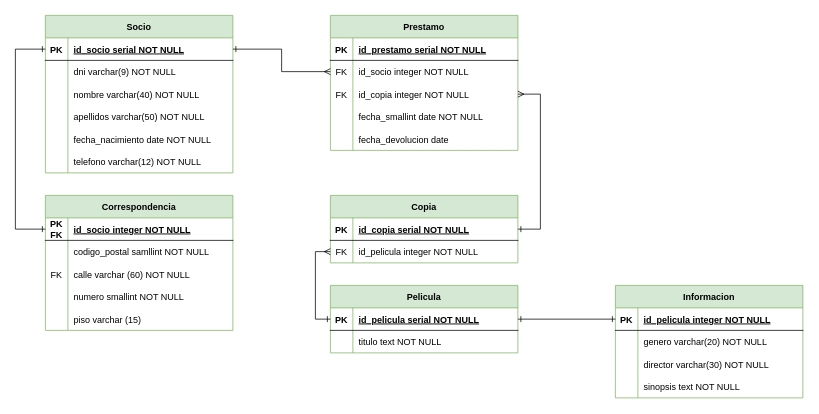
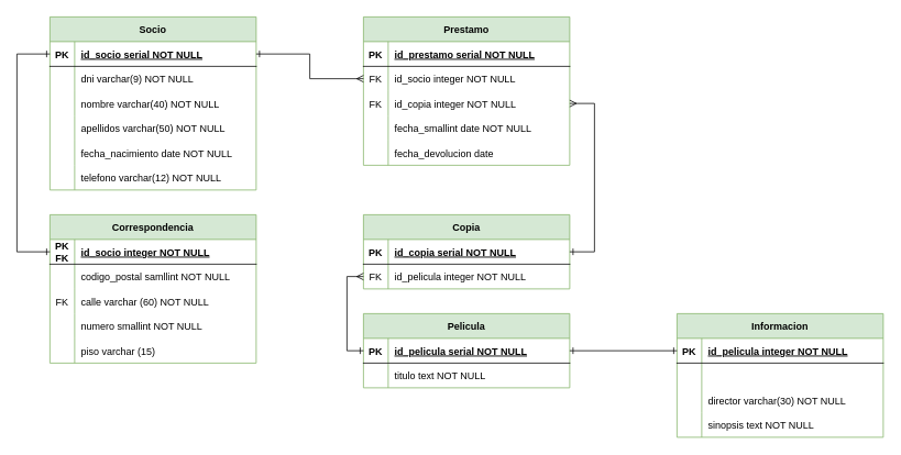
  <mxCell id="0" />
  <mxCell id="1" parent="0" />
  <mxCell id="2" value="Prestamo" style="shape=table;startSize=30;container=1;collapsible=1;childLayout=tableLayout;fixedRows=1;rowLines=0;fontStyle=1;align=center;resizeLast=1;fillColor=#d5e8d4;strokeColor=#82b366;" vertex="1" parent="1"><mxGeometry x="440" y="20" width="250" height="180" as="geometry" /></mxCell>
  <mxCell id="3" value="" style="shape=partialRectangle;collapsible=0;dropTarget=0;pointerEvents=0;fillColor=none;points=[[0,0.5],[1,0.5]];portConstraint=eastwest;top=0;left=0;right=0;bottom=1;" vertex="1" parent="2"><mxGeometry y="30" width="250" height="30" as="geometry" /></mxCell>
  <mxCell id="4" value="PK" style="shape=partialRectangle;overflow=hidden;connectable=0;fillColor=none;top=0;left=0;bottom=0;right=0;fontStyle=1;" vertex="1" parent="3"><mxGeometry width="30" height="30" as="geometry"><mxRectangle width="30" height="30" as="alternateBounds" /></mxGeometry></mxCell>
  <mxCell id="5" value="id_prestamo serial NOT NULL" style="shape=partialRectangle;overflow=hidden;connectable=0;fillColor=none;top=0;left=0;bottom=0;right=0;align=left;spacingLeft=6;fontStyle=5;" vertex="1" parent="3"><mxGeometry x="30" width="220" height="30" as="geometry"><mxRectangle width="220" height="30" as="alternateBounds" /></mxGeometry></mxCell>
  <mxCell id="6" value="" style="shape=partialRectangle;collapsible=0;dropTarget=0;pointerEvents=0;fillColor=none;points=[[0,0.5],[1,0.5]];portConstraint=eastwest;top=0;left=0;right=0;bottom=0;" vertex="1" parent="2"><mxGeometry y="60" width="250" height="30" as="geometry" /></mxCell>
  <mxCell id="7" value="FK" style="shape=partialRectangle;overflow=hidden;connectable=0;fillColor=none;top=0;left=0;bottom=0;right=0;" vertex="1" parent="6"><mxGeometry width="30" height="30" as="geometry"><mxRectangle width="30" height="30" as="alternateBounds" /></mxGeometry></mxCell>
  <mxCell id="8" value="id_socio integer NOT NULL" style="shape=partialRectangle;overflow=hidden;connectable=0;fillColor=none;top=0;left=0;bottom=0;right=0;align=left;spacingLeft=6;" vertex="1" parent="6"><mxGeometry x="30" width="220" height="30" as="geometry"><mxRectangle width="220" height="30" as="alternateBounds" /></mxGeometry></mxCell>
  <mxCell id="9" value="" style="shape=partialRectangle;collapsible=0;dropTarget=0;pointerEvents=0;fillColor=none;points=[[0,0.5],[1,0.5]];portConstraint=eastwest;top=0;left=0;right=0;bottom=0;" vertex="1" parent="2"><mxGeometry y="90" width="250" height="30" as="geometry" /></mxCell>
  <mxCell id="10" value="FK" style="shape=partialRectangle;overflow=hidden;connectable=0;fillColor=none;top=0;left=0;bottom=0;right=0;" vertex="1" parent="9"><mxGeometry width="30" height="30" as="geometry"><mxRectangle width="30" height="30" as="alternateBounds" /></mxGeometry></mxCell>
  <mxCell id="11" value="id_copia integer NOT NULL" style="shape=partialRectangle;overflow=hidden;connectable=0;fillColor=none;top=0;left=0;bottom=0;right=0;align=left;spacingLeft=6;" vertex="1" parent="9"><mxGeometry x="30" width="220" height="30" as="geometry"><mxRectangle width="220" height="30" as="alternateBounds" /></mxGeometry></mxCell>
  <mxCell id="12" style="shape=partialRectangle;collapsible=0;dropTarget=0;pointerEvents=0;fillColor=none;points=[[0,0.5],[1,0.5]];portConstraint=eastwest;top=0;left=0;right=0;bottom=0;" vertex="1" parent="2"><mxGeometry y="120" width="250" height="30" as="geometry" /></mxCell>
  <mxCell id="13" style="shape=partialRectangle;overflow=hidden;connectable=0;fillColor=none;top=0;left=0;bottom=0;right=0;" vertex="1" parent="12"><mxGeometry width="30" height="30" as="geometry"><mxRectangle width="30" height="30" as="alternateBounds" /></mxGeometry></mxCell>
  <mxCell id="14" value="fecha_smallint date NOT NULL" style="shape=partialRectangle;overflow=hidden;connectable=0;fillColor=none;top=0;left=0;bottom=0;right=0;align=left;spacingLeft=6;" vertex="1" parent="12"><mxGeometry x="30" width="220" height="30" as="geometry"><mxRectangle width="220" height="30" as="alternateBounds" /></mxGeometry></mxCell>
  <mxCell id="15" style="shape=partialRectangle;collapsible=0;dropTarget=0;pointerEvents=0;fillColor=none;points=[[0,0.5],[1,0.5]];portConstraint=eastwest;top=0;left=0;right=0;bottom=0;" vertex="1" parent="2"><mxGeometry y="150" width="250" height="30" as="geometry" /></mxCell>
  <mxCell id="16" style="shape=partialRectangle;overflow=hidden;connectable=0;fillColor=none;top=0;left=0;bottom=0;right=0;" vertex="1" parent="15"><mxGeometry width="30" height="30" as="geometry"><mxRectangle width="30" height="30" as="alternateBounds" /></mxGeometry></mxCell>
  <mxCell id="17" value="fecha_devolucion date" style="shape=partialRectangle;overflow=hidden;connectable=0;fillColor=none;top=0;left=0;bottom=0;right=0;align=left;spacingLeft=6;" vertex="1" parent="15"><mxGeometry x="30" width="220" height="30" as="geometry"><mxRectangle width="220" height="30" as="alternateBounds" /></mxGeometry></mxCell>
  <mxCell id="18" value="Copia" style="shape=table;startSize=30;container=1;collapsible=1;childLayout=tableLayout;fixedRows=1;rowLines=0;fontStyle=1;align=center;resizeLast=1;fillColor=#d5e8d4;strokeColor=#82b366;" vertex="1" parent="1"><mxGeometry x="440" y="260" width="250" height="90" as="geometry" /></mxCell>
  <mxCell id="19" value="" style="shape=partialRectangle;collapsible=0;dropTarget=0;pointerEvents=0;fillColor=none;points=[[0,0.5],[1,0.5]];portConstraint=eastwest;top=0;left=0;right=0;bottom=1;" vertex="1" parent="18"><mxGeometry y="30" width="250" height="30" as="geometry" /></mxCell>
  <mxCell id="20" value="PK" style="shape=partialRectangle;overflow=hidden;connectable=0;fillColor=none;top=0;left=0;bottom=0;right=0;fontStyle=1;" vertex="1" parent="19"><mxGeometry width="30" height="30" as="geometry"><mxRectangle width="30" height="30" as="alternateBounds" /></mxGeometry></mxCell>
  <mxCell id="21" value="id_copia serial NOT NULL " style="shape=partialRectangle;overflow=hidden;connectable=0;fillColor=none;top=0;left=0;bottom=0;right=0;align=left;spacingLeft=6;fontStyle=5;" vertex="1" parent="19"><mxGeometry x="30" width="220" height="30" as="geometry"><mxRectangle width="220" height="30" as="alternateBounds" /></mxGeometry></mxCell>
  <mxCell id="22" value="" style="shape=partialRectangle;collapsible=0;dropTarget=0;pointerEvents=0;fillColor=none;points=[[0,0.5],[1,0.5]];portConstraint=eastwest;top=0;left=0;right=0;bottom=0;" vertex="1" parent="18"><mxGeometry y="60" width="250" height="30" as="geometry" /></mxCell>
  <mxCell id="23" value="FK" style="shape=partialRectangle;overflow=hidden;connectable=0;fillColor=none;top=0;left=0;bottom=0;right=0;" vertex="1" parent="22"><mxGeometry width="30" height="30" as="geometry"><mxRectangle width="30" height="30" as="alternateBounds" /></mxGeometry></mxCell>
  <mxCell id="24" value="id_pelicula integer NOT NULL" style="shape=partialRectangle;overflow=hidden;connectable=0;fillColor=none;top=0;left=0;bottom=0;right=0;align=left;spacingLeft=6;" vertex="1" parent="22"><mxGeometry x="30" width="220" height="30" as="geometry"><mxRectangle width="220" height="30" as="alternateBounds" /></mxGeometry></mxCell>
  <mxCell id="25" value="Socio" style="shape=table;startSize=30;container=1;collapsible=1;childLayout=tableLayout;fixedRows=1;rowLines=0;fontStyle=1;align=center;resizeLast=1;fillColor=#d5e8d4;strokeColor=#82b366;" vertex="1" parent="1"><mxGeometry x="60" y="20" width="250" height="210" as="geometry" /></mxCell>
  <mxCell id="26" value="" style="shape=partialRectangle;collapsible=0;dropTarget=0;pointerEvents=0;fillColor=none;points=[[0,0.5],[1,0.5]];portConstraint=eastwest;top=0;left=0;right=0;bottom=1;" vertex="1" parent="25"><mxGeometry y="30" width="250" height="30" as="geometry" /></mxCell>
  <mxCell id="27" value="PK" style="shape=partialRectangle;overflow=hidden;connectable=0;fillColor=none;top=0;left=0;bottom=0;right=0;fontStyle=1;" vertex="1" parent="26"><mxGeometry width="30" height="30" as="geometry"><mxRectangle width="30" height="30" as="alternateBounds" /></mxGeometry></mxCell>
  <mxCell id="28" value="id_socio serial NOT NULL " style="shape=partialRectangle;overflow=hidden;connectable=0;fillColor=none;top=0;left=0;bottom=0;right=0;align=left;spacingLeft=6;fontStyle=5;" vertex="1" parent="26"><mxGeometry x="30" width="220" height="30" as="geometry"><mxRectangle width="220" height="30" as="alternateBounds" /></mxGeometry></mxCell>
  <mxCell id="29" style="shape=partialRectangle;collapsible=0;dropTarget=0;pointerEvents=0;fillColor=none;points=[[0,0.5],[1,0.5]];portConstraint=eastwest;top=0;left=0;right=0;bottom=0;" vertex="1" parent="25"><mxGeometry y="60" width="250" height="30" as="geometry" /></mxCell>
  <mxCell id="30" style="shape=partialRectangle;overflow=hidden;connectable=0;fillColor=none;top=0;left=0;bottom=0;right=0;" vertex="1" parent="29"><mxGeometry width="30" height="30" as="geometry"><mxRectangle width="30" height="30" as="alternateBounds" /></mxGeometry></mxCell>
  <mxCell id="31" value="dni varchar(9) NOT NULL" style="shape=partialRectangle;overflow=hidden;connectable=0;fillColor=none;top=0;left=0;bottom=0;right=0;align=left;spacingLeft=6;" vertex="1" parent="29"><mxGeometry x="30" width="220" height="30" as="geometry"><mxRectangle width="220" height="30" as="alternateBounds" /></mxGeometry></mxCell>
  <mxCell id="32" value="" style="shape=partialRectangle;collapsible=0;dropTarget=0;pointerEvents=0;fillColor=none;points=[[0,0.5],[1,0.5]];portConstraint=eastwest;top=0;left=0;right=0;bottom=0;" vertex="1" parent="25"><mxGeometry y="90" width="250" height="30" as="geometry" /></mxCell>
  <mxCell id="33" value="" style="shape=partialRectangle;overflow=hidden;connectable=0;fillColor=none;top=0;left=0;bottom=0;right=0;" vertex="1" parent="32"><mxGeometry width="30" height="30" as="geometry"><mxRectangle width="30" height="30" as="alternateBounds" /></mxGeometry></mxCell>
  <mxCell id="34" value="nombre varchar(40) NOT NULL" style="shape=partialRectangle;overflow=hidden;connectable=0;fillColor=none;top=0;left=0;bottom=0;right=0;align=left;spacingLeft=6;" vertex="1" parent="32"><mxGeometry x="30" width="220" height="30" as="geometry"><mxRectangle width="220" height="30" as="alternateBounds" /></mxGeometry></mxCell>
  <mxCell id="35" style="shape=partialRectangle;collapsible=0;dropTarget=0;pointerEvents=0;fillColor=none;points=[[0,0.5],[1,0.5]];portConstraint=eastwest;top=0;left=0;right=0;bottom=0;" vertex="1" parent="25"><mxGeometry y="120" width="250" height="30" as="geometry" /></mxCell>
  <mxCell id="36" style="shape=partialRectangle;overflow=hidden;connectable=0;fillColor=none;top=0;left=0;bottom=0;right=0;" vertex="1" parent="35"><mxGeometry width="30" height="30" as="geometry"><mxRectangle width="30" height="30" as="alternateBounds" /></mxGeometry></mxCell>
  <mxCell id="37" value="apellidos varchar(50) NOT NULL" style="shape=partialRectangle;overflow=hidden;connectable=0;fillColor=none;top=0;left=0;bottom=0;right=0;align=left;spacingLeft=6;" vertex="1" parent="35"><mxGeometry x="30" width="220" height="30" as="geometry"><mxRectangle width="220" height="30" as="alternateBounds" /></mxGeometry></mxCell>
  <mxCell id="38" value="" style="shape=partialRectangle;collapsible=0;dropTarget=0;pointerEvents=0;fillColor=none;points=[[0,0.5],[1,0.5]];portConstraint=eastwest;top=0;left=0;right=0;bottom=0;" vertex="1" parent="25"><mxGeometry y="150" width="250" height="30" as="geometry" /></mxCell>
  <mxCell id="39" value="" style="shape=partialRectangle;overflow=hidden;connectable=0;fillColor=none;top=0;left=0;bottom=0;right=0;" vertex="1" parent="38"><mxGeometry width="30" height="30" as="geometry"><mxRectangle width="30" height="30" as="alternateBounds" /></mxGeometry></mxCell>
  <mxCell id="40" value="fecha_nacimiento date NOT NULL" style="shape=partialRectangle;overflow=hidden;connectable=0;fillColor=none;top=0;left=0;bottom=0;right=0;align=left;spacingLeft=6;" vertex="1" parent="38"><mxGeometry x="30" width="220" height="30" as="geometry"><mxRectangle width="220" height="30" as="alternateBounds" /></mxGeometry></mxCell>
  <mxCell id="41" style="shape=partialRectangle;collapsible=0;dropTarget=0;pointerEvents=0;fillColor=none;points=[[0,0.5],[1,0.5]];portConstraint=eastwest;top=0;left=0;right=0;bottom=0;" vertex="1" parent="25"><mxGeometry y="180" width="250" height="30" as="geometry" /></mxCell>
  <mxCell id="42" style="shape=partialRectangle;overflow=hidden;connectable=0;fillColor=none;top=0;left=0;bottom=0;right=0;" vertex="1" parent="41"><mxGeometry width="30" height="30" as="geometry"><mxRectangle width="30" height="30" as="alternateBounds" /></mxGeometry></mxCell>
  <mxCell id="43" value="telefono varchar(12) NOT NULL" style="shape=partialRectangle;overflow=hidden;connectable=0;fillColor=none;top=0;left=0;bottom=0;right=0;align=left;spacingLeft=6;" vertex="1" parent="41"><mxGeometry x="30" width="220" height="30" as="geometry"><mxRectangle width="220" height="30" as="alternateBounds" /></mxGeometry></mxCell>
  <mxCell id="44" value="Correspondencia" style="shape=table;startSize=30;container=1;collapsible=1;childLayout=tableLayout;fixedRows=1;rowLines=0;fontStyle=1;align=center;resizeLast=1;fillColor=#d5e8d4;strokeColor=#82b366;" vertex="1" parent="1"><mxGeometry x="60" y="260" width="250" height="180" as="geometry" /></mxCell>
  <mxCell id="45" value="" style="shape=partialRectangle;collapsible=0;dropTarget=0;pointerEvents=0;fillColor=none;points=[[0,0.5],[1,0.5]];portConstraint=eastwest;top=0;left=0;right=0;bottom=1;" vertex="1" parent="44"><mxGeometry y="30" width="250" height="30" as="geometry" /></mxCell>
  <mxCell id="46" value="PK&#10;FK" style="shape=partialRectangle;overflow=hidden;connectable=0;fillColor=none;top=0;left=0;bottom=0;right=0;fontStyle=1;" vertex="1" parent="45"><mxGeometry width="30" height="30" as="geometry"><mxRectangle width="30" height="30" as="alternateBounds" /></mxGeometry></mxCell>
  <mxCell id="47" value="id_socio integer NOT NULL " style="shape=partialRectangle;overflow=hidden;connectable=0;fillColor=none;top=0;left=0;bottom=0;right=0;align=left;spacingLeft=6;fontStyle=5;" vertex="1" parent="45"><mxGeometry x="30" width="220" height="30" as="geometry"><mxRectangle width="220" height="30" as="alternateBounds" /></mxGeometry></mxCell>
  <mxCell id="48" value="" style="shape=partialRectangle;collapsible=0;dropTarget=0;pointerEvents=0;fillColor=none;points=[[0,0.5],[1,0.5]];portConstraint=eastwest;top=0;left=0;right=0;bottom=0;" vertex="1" parent="44"><mxGeometry y="60" width="250" height="30" as="geometry" /></mxCell>
  <mxCell id="49" value="" style="shape=partialRectangle;overflow=hidden;connectable=0;fillColor=none;top=0;left=0;bottom=0;right=0;" vertex="1" parent="48"><mxGeometry width="30" height="30" as="geometry"><mxRectangle width="30" height="30" as="alternateBounds" /></mxGeometry></mxCell>
  <mxCell id="50" value="codigo_postal samllint NOT NULL" style="shape=partialRectangle;overflow=hidden;connectable=0;fillColor=none;top=0;left=0;bottom=0;right=0;align=left;spacingLeft=6;" vertex="1" parent="48"><mxGeometry x="30" width="220" height="30" as="geometry"><mxRectangle width="220" height="30" as="alternateBounds" /></mxGeometry></mxCell>
  <mxCell id="51" style="shape=partialRectangle;collapsible=0;dropTarget=0;pointerEvents=0;fillColor=none;points=[[0,0.5],[1,0.5]];portConstraint=eastwest;top=0;left=0;right=0;bottom=0;" vertex="1" parent="44"><mxGeometry y="90" width="250" height="30" as="geometry" /></mxCell>
  <mxCell id="52" value="FK" style="shape=partialRectangle;overflow=hidden;connectable=0;fillColor=none;top=0;left=0;bottom=0;right=0;" vertex="1" parent="51"><mxGeometry width="30" height="30" as="geometry"><mxRectangle width="30" height="30" as="alternateBounds" /></mxGeometry></mxCell>
  <mxCell id="53" value="calle varchar (60) NOT NULL" style="shape=partialRectangle;overflow=hidden;connectable=0;fillColor=none;top=0;left=0;bottom=0;right=0;align=left;spacingLeft=6;" vertex="1" parent="51"><mxGeometry x="30" width="220" height="30" as="geometry"><mxRectangle width="220" height="30" as="alternateBounds" /></mxGeometry></mxCell>
  <mxCell id="54" style="shape=partialRectangle;collapsible=0;dropTarget=0;pointerEvents=0;fillColor=none;points=[[0,0.5],[1,0.5]];portConstraint=eastwest;top=0;left=0;right=0;bottom=0;" vertex="1" parent="44"><mxGeometry y="120" width="250" height="30" as="geometry" /></mxCell>
  <mxCell id="55" style="shape=partialRectangle;overflow=hidden;connectable=0;fillColor=none;top=0;left=0;bottom=0;right=0;" vertex="1" parent="54"><mxGeometry width="30" height="30" as="geometry"><mxRectangle width="30" height="30" as="alternateBounds" /></mxGeometry></mxCell>
  <mxCell id="56" value="numero smallint NOT NULL" style="shape=partialRectangle;overflow=hidden;connectable=0;fillColor=none;top=0;left=0;bottom=0;right=0;align=left;spacingLeft=6;" vertex="1" parent="54"><mxGeometry x="30" width="220" height="30" as="geometry"><mxRectangle width="220" height="30" as="alternateBounds" /></mxGeometry></mxCell>
  <mxCell id="57" style="shape=partialRectangle;collapsible=0;dropTarget=0;pointerEvents=0;fillColor=none;points=[[0,0.5],[1,0.5]];portConstraint=eastwest;top=0;left=0;right=0;bottom=0;" vertex="1" parent="44"><mxGeometry y="150" width="250" height="30" as="geometry" /></mxCell>
  <mxCell id="58" style="shape=partialRectangle;overflow=hidden;connectable=0;fillColor=none;top=0;left=0;bottom=0;right=0;" vertex="1" parent="57"><mxGeometry width="30" height="30" as="geometry"><mxRectangle width="30" height="30" as="alternateBounds" /></mxGeometry></mxCell>
  <mxCell id="59" value="piso varchar (15)" style="shape=partialRectangle;overflow=hidden;connectable=0;fillColor=none;top=0;left=0;bottom=0;right=0;align=left;spacingLeft=6;" vertex="1" parent="57"><mxGeometry x="30" width="220" height="30" as="geometry"><mxRectangle width="220" height="30" as="alternateBounds" /></mxGeometry></mxCell>
  <mxCell id="60" style="edgeStyle=orthogonalEdgeStyle;rounded=0;orthogonalLoop=1;jettySize=auto;html=1;exitX=0;exitY=0.5;exitDx=0;exitDy=0;entryX=0;entryY=0.5;entryDx=0;entryDy=0;endArrow=ERone;endFill=0;startArrow=ERone;startFill=0;" edge="1" parent="1" source="26" target="45"><mxGeometry relative="1" as="geometry"><Array as="points"><mxPoint x="20" y="65" /><mxPoint x="20" y="305" /></Array></mxGeometry></mxCell>
  <mxCell id="61" style="edgeStyle=orthogonalEdgeStyle;rounded=0;orthogonalLoop=1;jettySize=auto;html=1;exitX=1;exitY=0.5;exitDx=0;exitDy=0;entryX=0;entryY=0.5;entryDx=0;entryDy=0;endArrow=ERmany;endFill=0;startArrow=ERone;startFill=0;" edge="1" parent="1" source="26" target="6"><mxGeometry relative="1" as="geometry" /></mxCell>
  <mxCell id="62" style="edgeStyle=orthogonalEdgeStyle;rounded=0;orthogonalLoop=1;jettySize=auto;html=1;exitX=1;exitY=0.5;exitDx=0;exitDy=0;entryX=1;entryY=0.5;entryDx=0;entryDy=0;startArrow=ERone;startFill=0;endArrow=ERmany;endFill=0;" edge="1" parent="1" source="19" target="9"><mxGeometry relative="1" as="geometry"><Array as="points"><mxPoint x="720" y="305" /><mxPoint x="720" y="125" /></Array></mxGeometry></mxCell>
  <mxCell id="63" value="Pelicula" style="shape=table;startSize=30;container=1;collapsible=1;childLayout=tableLayout;fixedRows=1;rowLines=0;fontStyle=1;align=center;resizeLast=1;fillColor=#d5e8d4;strokeColor=#82b366;" vertex="1" parent="1"><mxGeometry x="440" y="380" width="250" height="90" as="geometry" /></mxCell>
  <mxCell id="64" value="" style="shape=partialRectangle;collapsible=0;dropTarget=0;pointerEvents=0;fillColor=none;points=[[0,0.5],[1,0.5]];portConstraint=eastwest;top=0;left=0;right=0;bottom=1;" vertex="1" parent="63"><mxGeometry y="30" width="250" height="30" as="geometry" /></mxCell>
  <mxCell id="65" value="PK" style="shape=partialRectangle;overflow=hidden;connectable=0;fillColor=none;top=0;left=0;bottom=0;right=0;fontStyle=1;" vertex="1" parent="64"><mxGeometry width="30" height="30" as="geometry"><mxRectangle width="30" height="30" as="alternateBounds" /></mxGeometry></mxCell>
  <mxCell id="66" value="id_pelicula serial NOT NULL " style="shape=partialRectangle;overflow=hidden;connectable=0;fillColor=none;top=0;left=0;bottom=0;right=0;align=left;spacingLeft=6;fontStyle=5;" vertex="1" parent="64"><mxGeometry x="30" width="220" height="30" as="geometry"><mxRectangle width="220" height="30" as="alternateBounds" /></mxGeometry></mxCell>
  <mxCell id="67" value="" style="shape=partialRectangle;collapsible=0;dropTarget=0;pointerEvents=0;fillColor=none;points=[[0,0.5],[1,0.5]];portConstraint=eastwest;top=0;left=0;right=0;bottom=0;" vertex="1" parent="63"><mxGeometry y="60" width="250" height="30" as="geometry" /></mxCell>
  <mxCell id="68" value="" style="shape=partialRectangle;overflow=hidden;connectable=0;fillColor=none;top=0;left=0;bottom=0;right=0;" vertex="1" parent="67"><mxGeometry width="30" height="30" as="geometry"><mxRectangle width="30" height="30" as="alternateBounds" /></mxGeometry></mxCell>
  <mxCell id="69" value="titulo text NOT NULL" style="shape=partialRectangle;overflow=hidden;connectable=0;fillColor=none;top=0;left=0;bottom=0;right=0;align=left;spacingLeft=6;" vertex="1" parent="67"><mxGeometry x="30" width="220" height="30" as="geometry"><mxRectangle width="220" height="30" as="alternateBounds" /></mxGeometry></mxCell>
  <mxCell id="70" value="Informacion" style="shape=table;startSize=30;container=1;collapsible=1;childLayout=tableLayout;fixedRows=1;rowLines=0;fontStyle=1;align=center;resizeLast=1;fillColor=#d5e8d4;strokeColor=#82b366;" vertex="1" parent="1"><mxGeometry x="820" y="380" width="250" height="150" as="geometry" /></mxCell>
  <mxCell id="71" value="" style="shape=partialRectangle;collapsible=0;dropTarget=0;pointerEvents=0;fillColor=none;points=[[0,0.5],[1,0.5]];portConstraint=eastwest;top=0;left=0;right=0;bottom=1;" vertex="1" parent="70"><mxGeometry y="30" width="250" height="30" as="geometry" /></mxCell>
  <mxCell id="72" value="PK" style="shape=partialRectangle;overflow=hidden;connectable=0;fillColor=none;top=0;left=0;bottom=0;right=0;fontStyle=1;" vertex="1" parent="71"><mxGeometry width="30" height="30" as="geometry"><mxRectangle width="30" height="30" as="alternateBounds" /></mxGeometry></mxCell>
  <mxCell id="73" value="id_pelicula integer NOT NULL " style="shape=partialRectangle;overflow=hidden;connectable=0;fillColor=none;top=0;left=0;bottom=0;right=0;align=left;spacingLeft=6;fontStyle=5;" vertex="1" parent="71"><mxGeometry x="30" width="220" height="30" as="geometry"><mxRectangle width="220" height="30" as="alternateBounds" /></mxGeometry></mxCell>
  <mxCell id="74" value="" style="shape=partialRectangle;collapsible=0;dropTarget=0;pointerEvents=0;fillColor=none;points=[[0,0.5],[1,0.5]];portConstraint=eastwest;top=0;left=0;right=0;bottom=0;" vertex="1" parent="70"><mxGeometry y="60" width="250" height="30" as="geometry" /></mxCell>
  <mxCell id="75" value="" style="shape=partialRectangle;overflow=hidden;connectable=0;fillColor=none;top=0;left=0;bottom=0;right=0;" vertex="1" parent="74"><mxGeometry width="30" height="30" as="geometry"><mxRectangle width="30" height="30" as="alternateBounds" /></mxGeometry></mxCell>
- <mxCell id="76" value="genero varchar(20) NOT NULL" style="shape=partialRectangle;overflow=hidden;connectable=0;fillColor=none;top=0;left=0;bottom=0;right=0;align=left;spacingLeft=6;" vertex="1" parent="74"><mxGeometry x="30" width="220" height="30" as="geometry"><mxRectangle width="220" height="30" as="alternateBounds" /></mxGeometry></mxCell>
  <mxCell id="77" style="shape=partialRectangle;collapsible=0;dropTarget=0;pointerEvents=0;fillColor=none;points=[[0,0.5],[1,0.5]];portConstraint=eastwest;top=0;left=0;right=0;bottom=0;" vertex="1" parent="70"><mxGeometry y="90" width="250" height="30" as="geometry" /></mxCell>
  <mxCell id="78" style="shape=partialRectangle;overflow=hidden;connectable=0;fillColor=none;top=0;left=0;bottom=0;right=0;" vertex="1" parent="77"><mxGeometry width="30" height="30" as="geometry"><mxRectangle width="30" height="30" as="alternateBounds" /></mxGeometry></mxCell>
  <mxCell id="79" value="director varchar(30) NOT NULL" style="shape=partialRectangle;overflow=hidden;connectable=0;fillColor=none;top=0;left=0;bottom=0;right=0;align=left;spacingLeft=6;" vertex="1" parent="77"><mxGeometry x="30" width="220" height="30" as="geometry"><mxRectangle width="220" height="30" as="alternateBounds" /></mxGeometry></mxCell>
  <mxCell id="80" style="shape=partialRectangle;collapsible=0;dropTarget=0;pointerEvents=0;fillColor=none;points=[[0,0.5],[1,0.5]];portConstraint=eastwest;top=0;left=0;right=0;bottom=0;" vertex="1" parent="70"><mxGeometry y="120" width="250" height="30" as="geometry" /></mxCell>
  <mxCell id="81" style="shape=partialRectangle;overflow=hidden;connectable=0;fillColor=none;top=0;left=0;bottom=0;right=0;" vertex="1" parent="80"><mxGeometry width="30" height="30" as="geometry"><mxRectangle width="30" height="30" as="alternateBounds" /></mxGeometry></mxCell>
  <mxCell id="82" value="sinopsis text NOT NULL" style="shape=partialRectangle;overflow=hidden;connectable=0;fillColor=none;top=0;left=0;bottom=0;right=0;align=left;spacingLeft=6;" vertex="1" parent="80"><mxGeometry x="30" width="220" height="30" as="geometry"><mxRectangle width="220" height="30" as="alternateBounds" /></mxGeometry></mxCell>
  <mxCell id="83" style="edgeStyle=orthogonalEdgeStyle;rounded=0;orthogonalLoop=1;jettySize=auto;html=1;exitX=0;exitY=0.5;exitDx=0;exitDy=0;entryX=0;entryY=0.5;entryDx=0;entryDy=0;endArrow=ERmany;endFill=0;startArrow=ERone;startFill=0;" edge="1" parent="1" source="64" target="22"><mxGeometry relative="1" as="geometry" /></mxCell>
  <mxCell id="84" style="edgeStyle=orthogonalEdgeStyle;rounded=0;orthogonalLoop=1;jettySize=auto;html=1;exitX=1;exitY=0.5;exitDx=0;exitDy=0;entryX=0;entryY=0.5;entryDx=0;entryDy=0;endArrow=ERone;endFill=0;startArrow=ERone;startFill=0;" edge="1" parent="1" source="64" target="71"><mxGeometry relative="1" as="geometry" /></mxCell>
